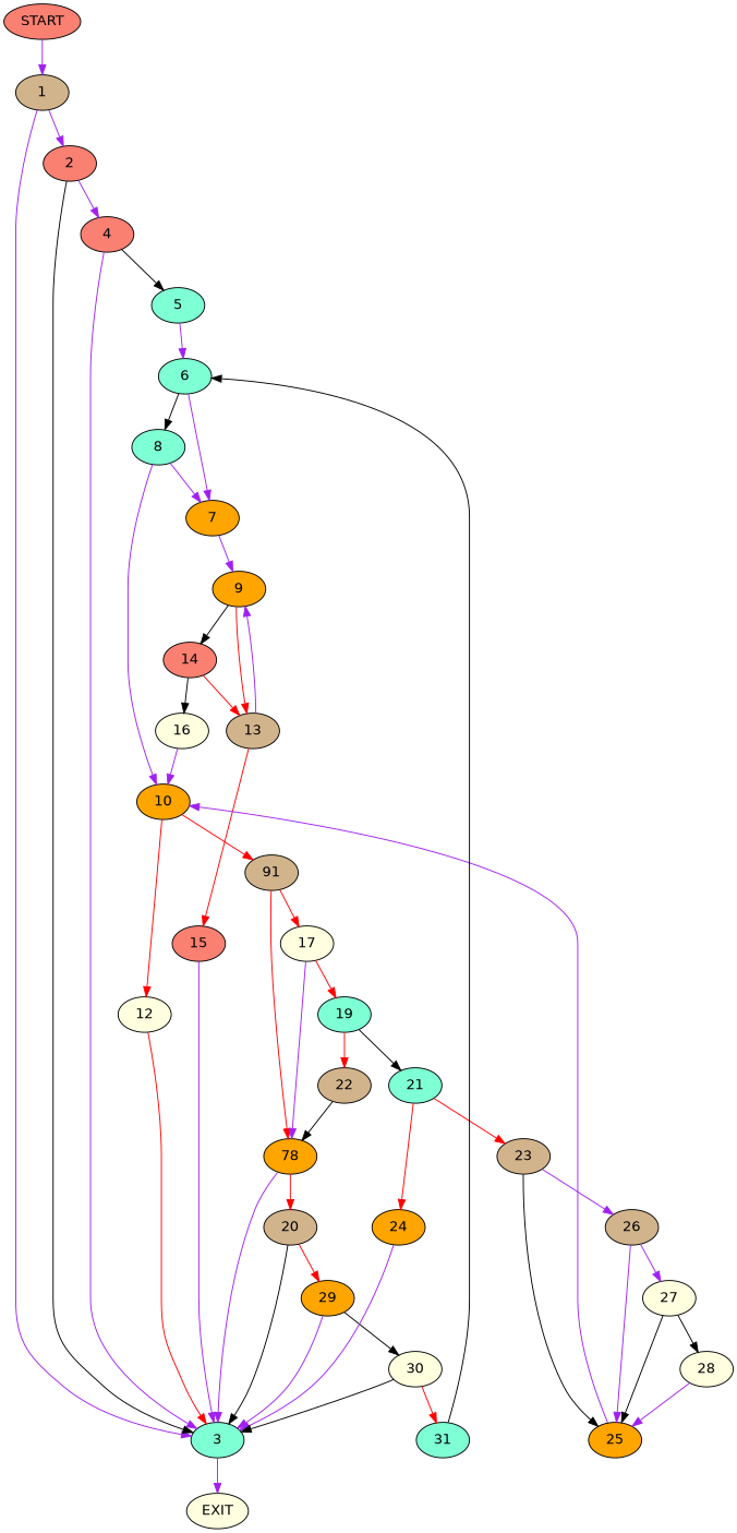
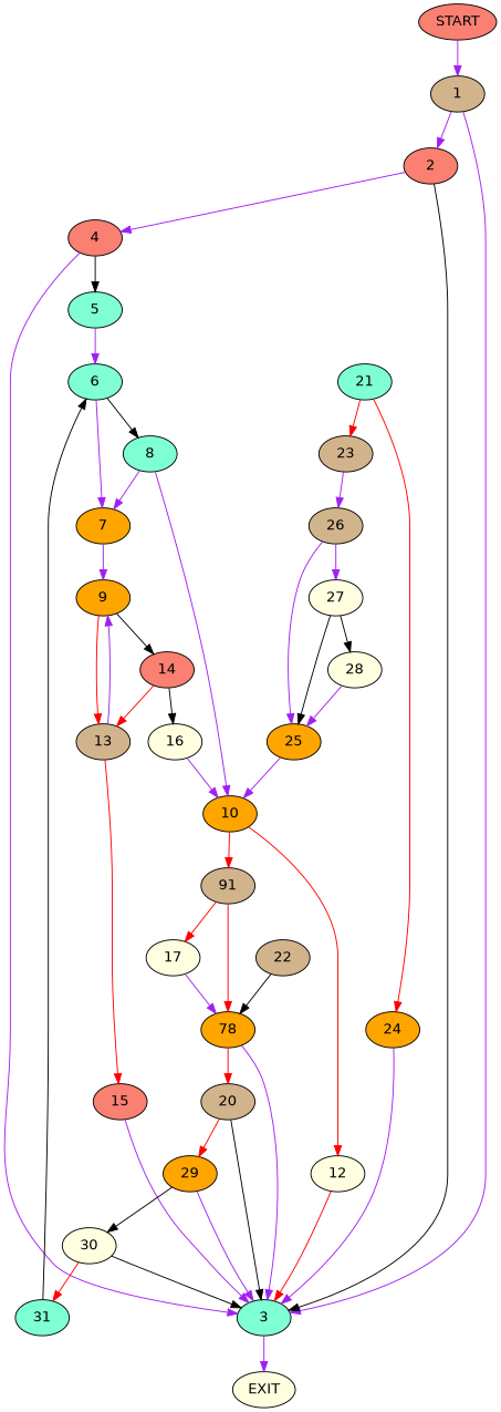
  digraph {
    fontname="DejaVu Sans"
    node [fillcolor=tan fontname="DejaVu Sans" style=filled]
    edge [color=purple fontname="DejaVu Sans"]
    n1 [fillcolor=salmon label=START]
    1
    2 [fillcolor=salmon]
    3 [fillcolor=aquamarine]
    n5 [fillcolor=lightyellow label=EXIT]
    4 [fillcolor=salmon]
    5 [fillcolor=aquamarine]
    6 [fillcolor=aquamarine]
    7 [fillcolor=orange]
    8 [fillcolor=aquamarine]
    9 [fillcolor=orange]
    10 [fillcolor=orange]
    13
    14 [fillcolor=salmon]
    n15 [label=91]
    12 [fillcolor=lightyellow]
    15 [fillcolor=salmon]
    16 [fillcolor=lightyellow]
    17 [fillcolor=lightyellow]
    n20 [fillcolor=orange label=78]
-   19 [fillcolor=aquamarine]
    20
    21 [fillcolor=aquamarine]
    22
    29 [fillcolor=orange]
    23
    24 [fillcolor=orange]
    30 [fillcolor=lightyellow]
    25 [fillcolor=orange]
    26
    27 [fillcolor=lightyellow]
    28 [fillcolor=lightyellow]
    31 [fillcolor=aquamarine]
    n1 -> 1
    1 -> 2
    1 -> 3
    2 -> 3 [color=black]
    2 -> 4
    3 -> n5
    4 -> 3
    4 -> 5 [color=black]
    5 -> 6
    6 -> 7
    6 -> 8 [color=black]
    7 -> 9
    8 -> 7
    8 -> 10
    9 -> 13 [color=red]
    9 -> 14 [color=black]
    10 -> n15 [color=red]
    10 -> 12 [color=red]
    13 -> 9
    13 -> 15 [color=red]
    14 -> 13 [color=red]
    14 -> 16 [color=black]
    n15 -> 17 [color=red]
    n15 -> n20 [color=red]
    12 -> 3 [color=red]
    15 -> 3
    16 -> 10
    17 -> n20
-   17 -> 19 [color=red]
    n20 -> 3
    n20 -> 20 [color=red]
-   19 -> 21 [color=black]
-   19 -> 22 [color=red]
    20 -> 3 [color=black]
    20 -> 29 [color=red]
    21 -> 23 [color=red]
    21 -> 24 [color=red]
    22 -> n20 [color=black]
    29 -> 3
    29 -> 30 [color=black]
-   23 -> 25 [color=black]
    23 -> 26
    24 -> 3
    30 -> 3 [color=black]
    30 -> 31 [color=red]
    25 -> 10
    26 -> 25
    26 -> 27
    27 -> 25 [color=black]
    27 -> 28 [color=black]
    28 -> 25
    31 -> 6 [color=black]
  }
